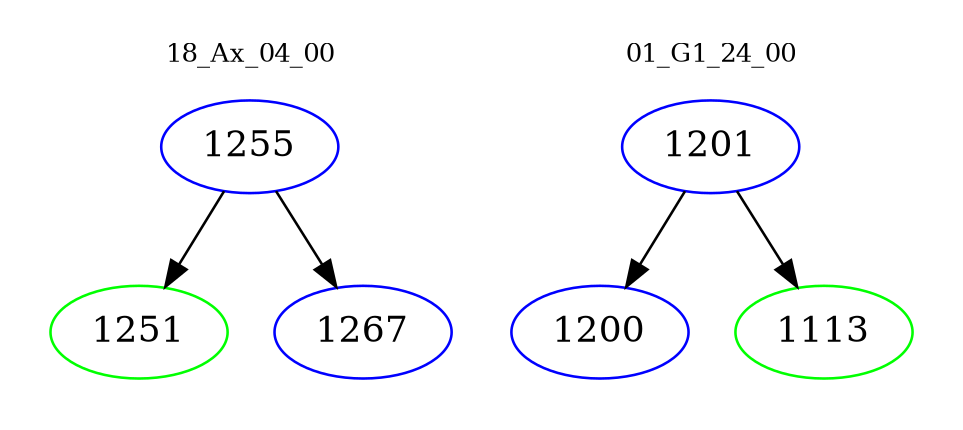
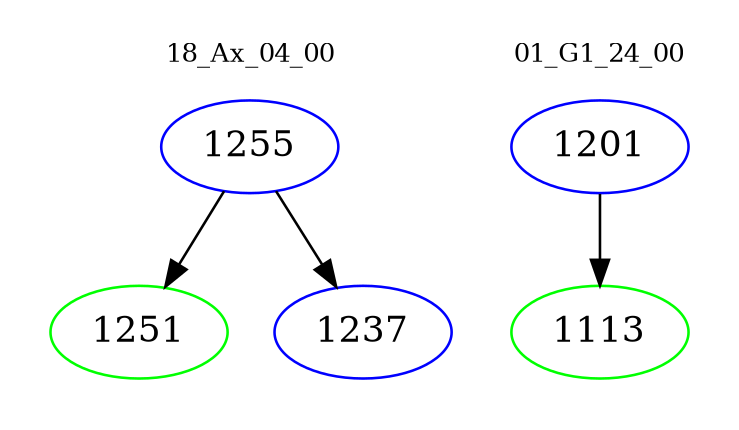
  digraph {
    fontname="DejaVu Serif"
    node [color=blue fontname="DejaVu Serif"]
    edge [color=black fontname="DejaVu Serif"]
    n1 [label=1255]
    n2 [color=green label=1251]
-   n3 [label=1267]
+   n3 [label=1237]
    n4 [label=1201]
-   n5 [label=1200]
    n6 [color=green label=1113]
    subgraph cluster_1 {
      color=white
      fontsize=10
      label="18_Ax_04_00"
      n1
      n2
      n3
    }
    subgraph cluster_2 {
      color=white
      fontsize=10
      label="01_G1_24_00"
      n4
-     n5
      n6
    }
    n1 -> n2
    n1 -> n3
-   n4 -> n5
    n4 -> n6
  }
